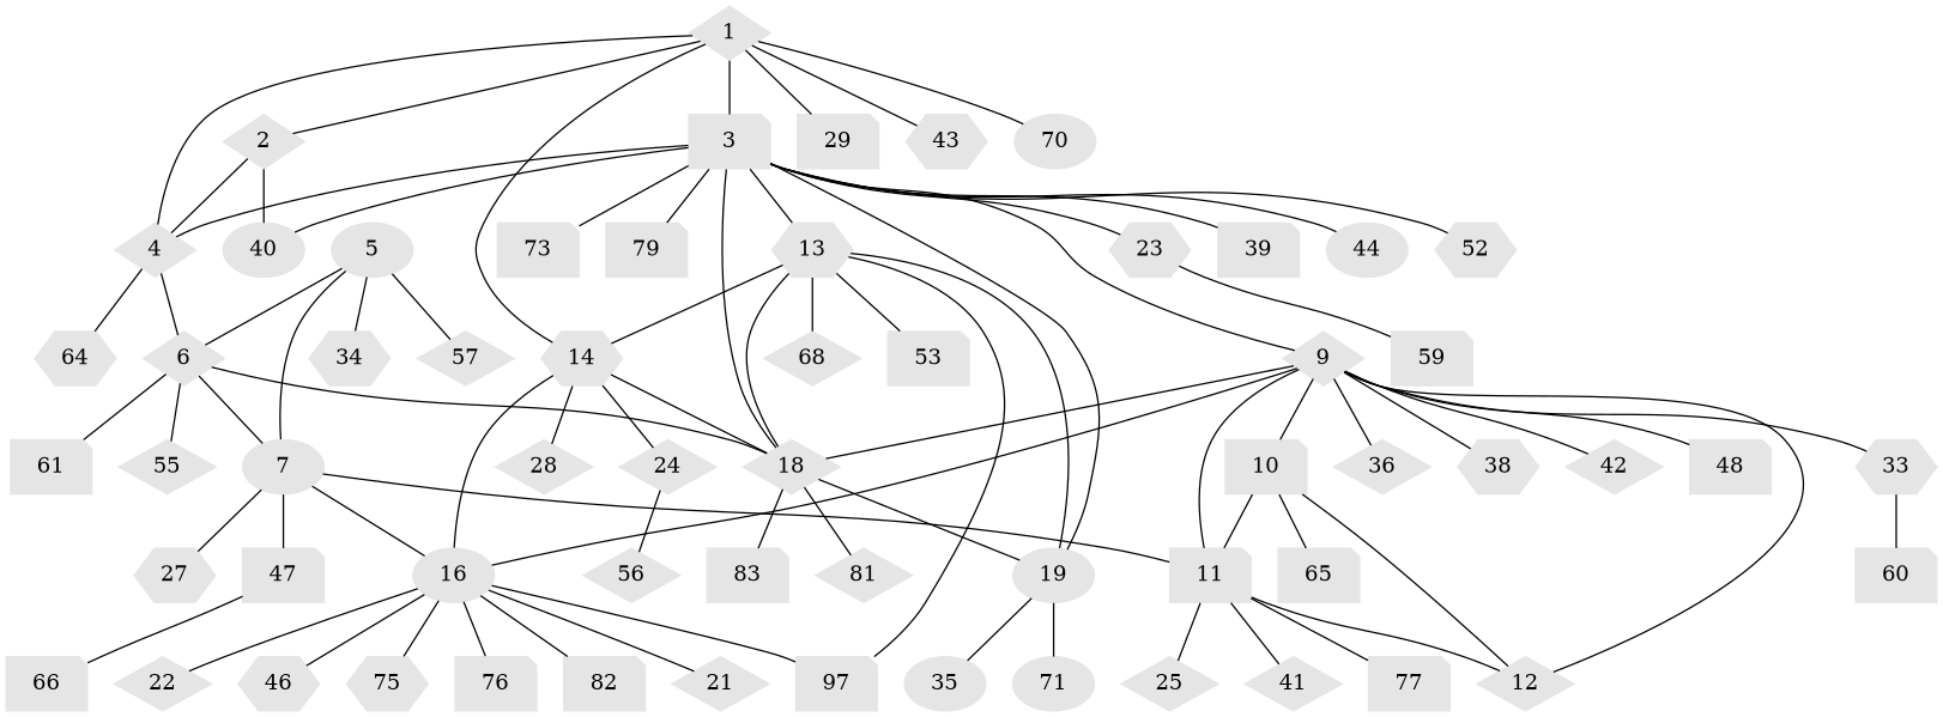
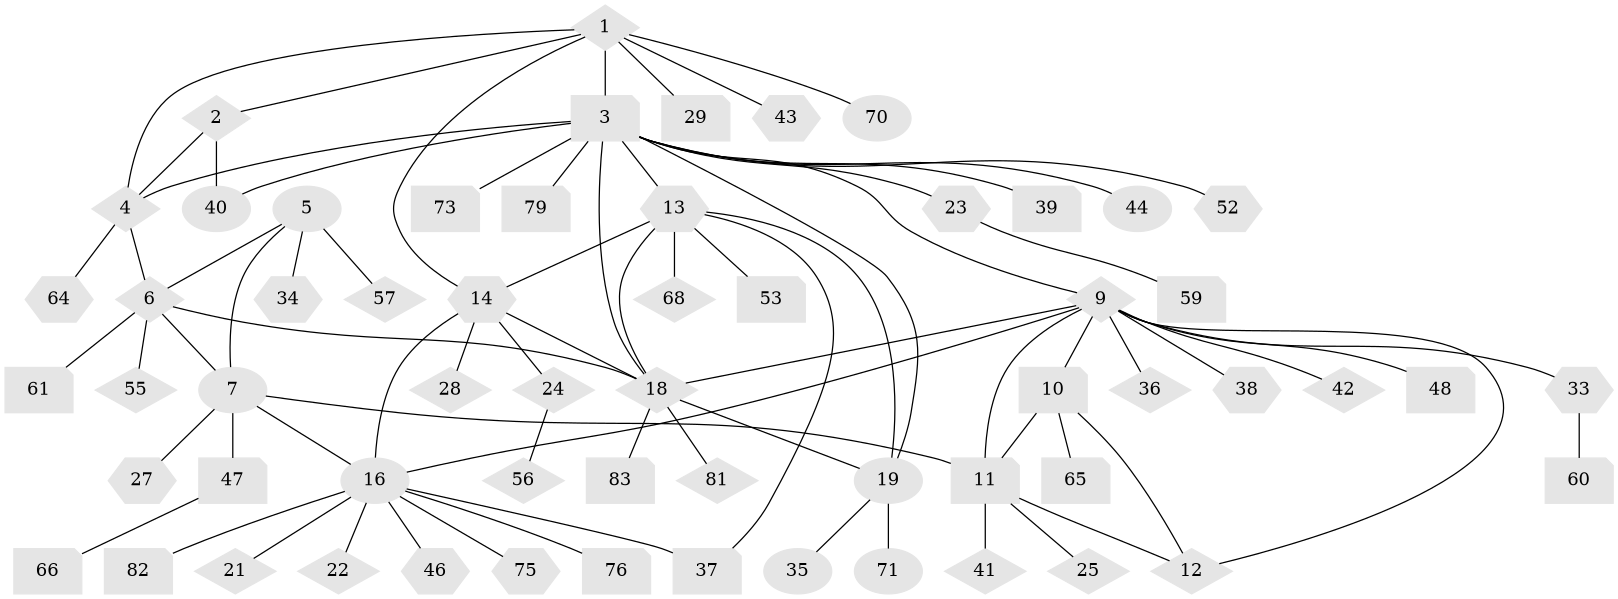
  graph {
    node [color=gray90 shape=diamond style=filled]
    1 [super="+50"]
    2 [super="+62"]
    3 [shape=note super="+20"]
    4 [super="+67"]
    14 [shape=hexagon super="+15"]
    29 [shape=note]
    43 [shape=hexagon super="+72"]
    70 [shape=ellipse]
    40 [shape=ellipse]
    9 [super="+49"]
    13 [shape=hexagon super="+17"]
    18 [super="+30"]
    19 [shape=ellipse super="+32"]
    23 [shape=hexagon]
    39 [shape=note super="+51"]
    44 [shape=ellipse]
    52 [shape=hexagon]
    73 [shape=note]
    79 [shape=note]
    6 [super="+8"]
    64 [shape=hexagon super="+78"]
    16 [shape=ellipse super="+45"]
    24 [super="+54"]
    28
    11 [shape=note super="+80"]
    10 [shape=note super="+26"]
    12
    33 [shape=hexagon]
    36
    38 [shape=hexagon]
    42
    48 [shape=note]
    53 [shape=note]
    68
-   37 [shape=note label=97]
+   37 [shape=note]
    81
    83 [shape=note]
    35 [shape=ellipse]
    71 [shape=ellipse]
    59 [shape=note]
    7 [shape=ellipse]
    55
    61 [shape=note]
    5 [shape=ellipse super="+31"]
    34 [shape=hexagon]
    57
    27 [shape=hexagon super="+63"]
    47 [shape=note super="+58"]
    25
    41
-   77 [shape=note]
    21
    22
    46 [shape=hexagon]
    75 [shape=hexagon]
    76 [shape=note]
    82 [shape=note]
    66 [shape=note]
    65 [shape=note]
    60 [shape=note super="+69"]
    56 [super="+74"]
    1 -- 2
    1 -- 3
    1 -- 4
    1 -- 14
    1 -- 29
    1 -- 43
    1 -- 70
    2 -- 4
    2 -- 40
    3 -- 4
    3 -- 40
    3 -- 9
    3 -- 13
    3 -- 18
    3 -- 19
    3 -- 23
    3 -- 39
    3 -- 44
    3 -- 52
    3 -- 73
    3 -- 79
    4 -- 6
    4 -- 64
    14 -- 18
    14 -- 16 [weight=2]
    14 -- 24
    14 -- 28
    9 -- 18
    9 -- 16
    9 -- 11
    9 -- 10
    9 -- 12
    9 -- 33
    9 -- 36
    9 -- 38
    9 -- 42
    9 -- 48
    13 -- 14 [weight=2]
    13 -- 18
    13 -- 19
    13 -- 53
    13 -- 68
    13 -- 37
    18 -- 19
    18 -- 81
    18 -- 83
    19 -- 35
    19 -- 71
    23 -- 59
    6 -- 18
    6 -- 7 [weight=2]
    6 -- 55
    6 -- 61
    16 -- 37
    16 -- 21
    16 -- 22
    16 -- 46
    16 -- 75
    16 -- 76
    16 -- 82
    24 -- 56
    11 -- 12
    11 -- 25
    11 -- 41
-   11 -- 77
    10 -- 11
    10 -- 12
    10 -- 65
    33 -- 60
    7 -- 16
    7 -- 11
    7 -- 27
    7 -- 47
    5 -- 6 [weight=2]
    5 -- 7
    5 -- 34
    5 -- 57
    47 -- 66
  }
